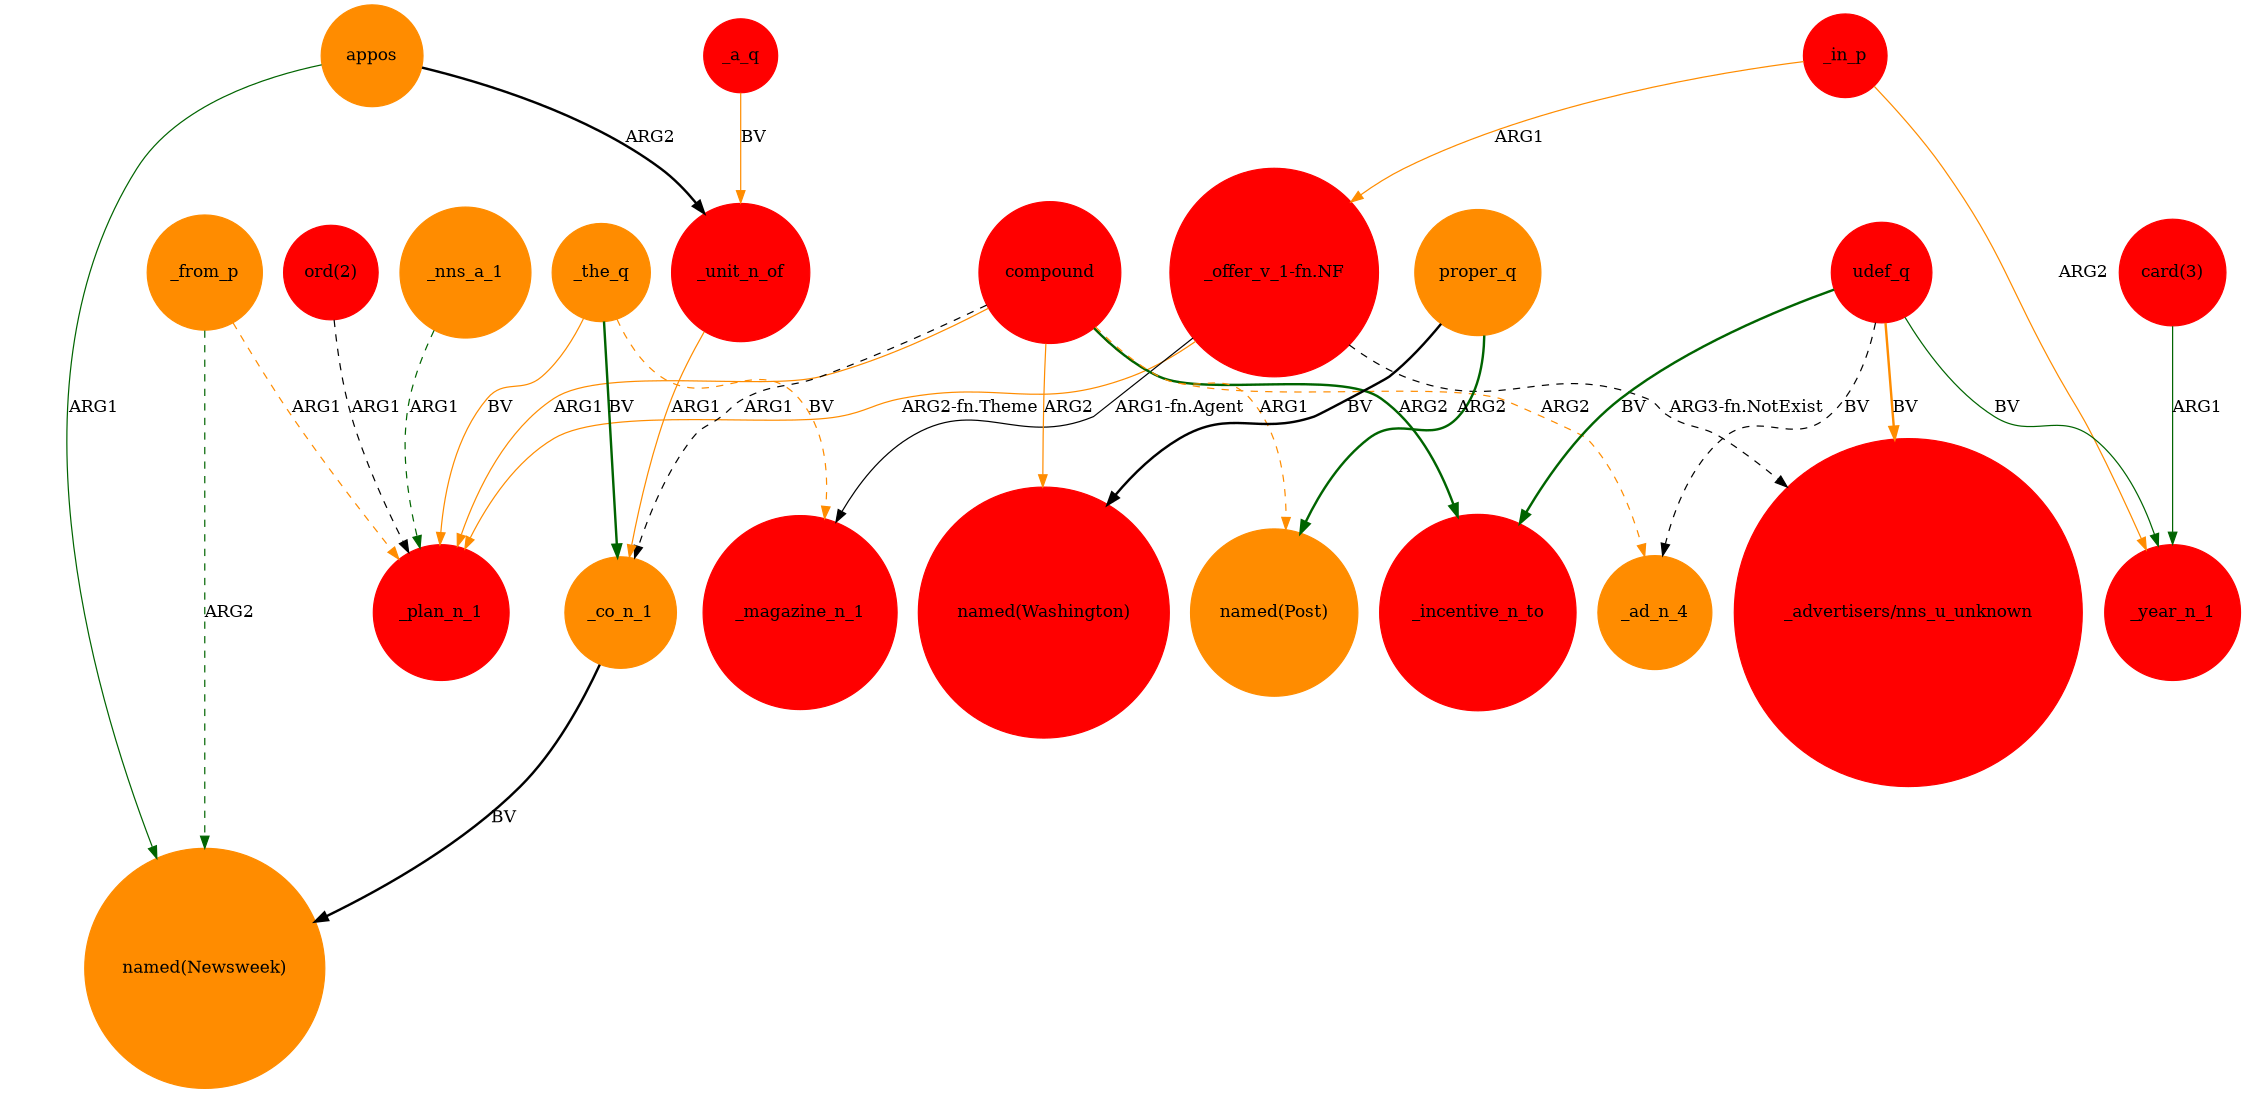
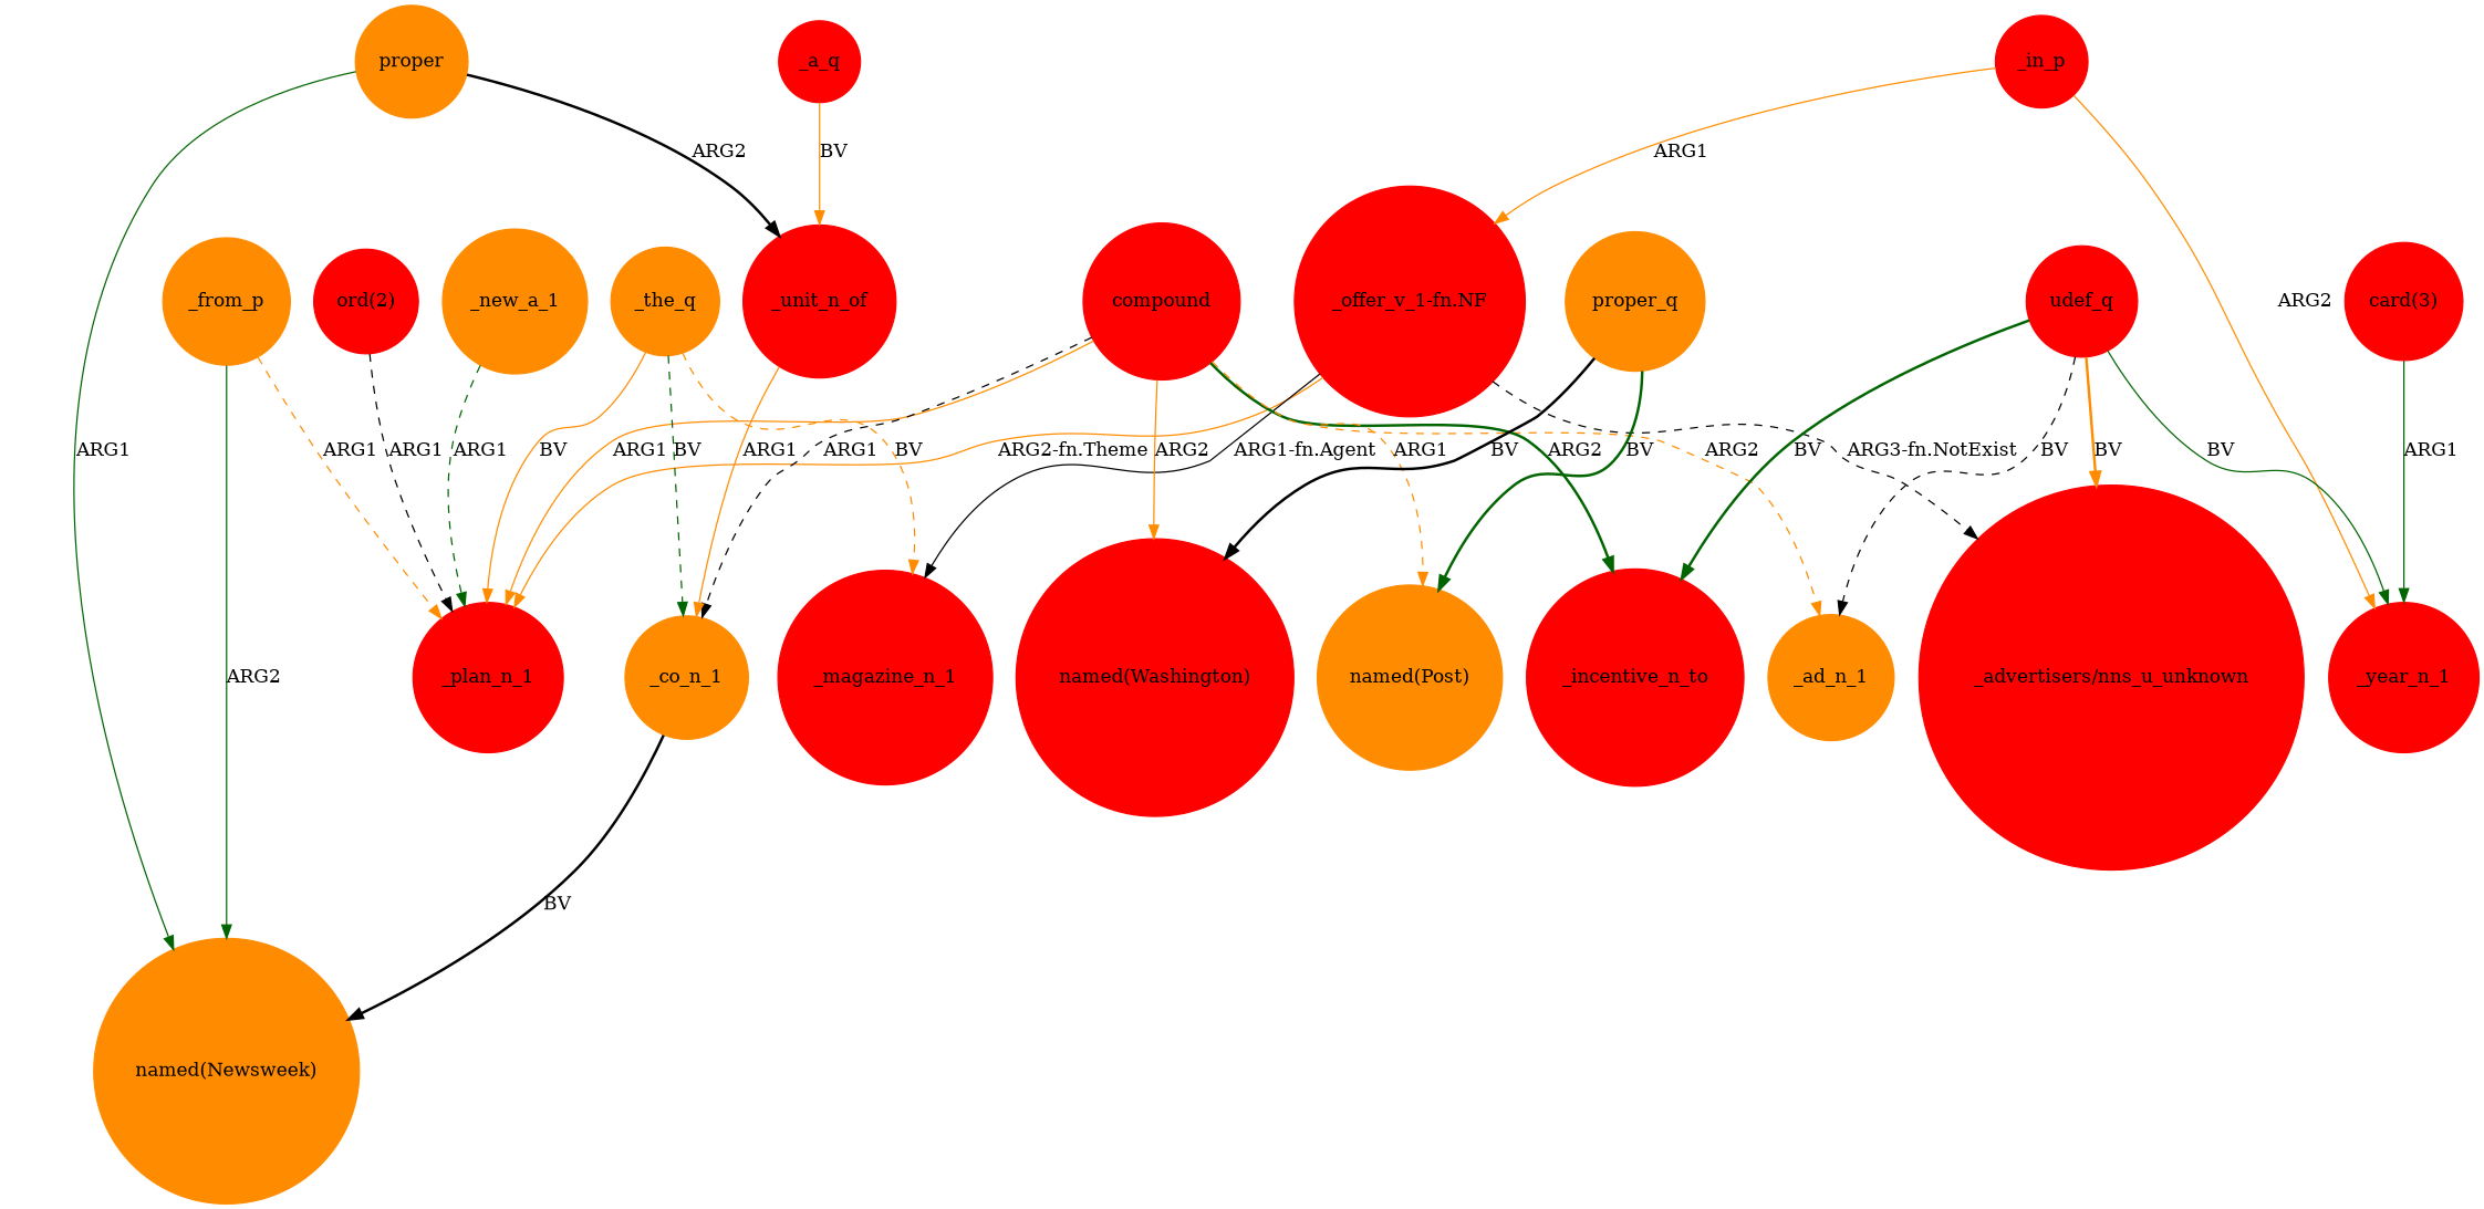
  digraph {
    node [color=red shape=circle style=filled]
    edge [color=darkorange style=solid]
    "_offer_v_1-fn.NF"
    _plan_n_1
    "_advertisers/nns_u_unknown"
    _magazine_n_1
    _in_p
    _year_n_1
    compound
-   _ad_n_1 [color=darkorange label=_ad_n_4]
+   _ad_n_1 [color=darkorange]
    _incentive_n_to
    "named(Post)" [color=darkorange]
    "named(Washington)"
    _co_n_1 [color=darkorange]
    "named(Newsweek)" [color=darkorange]
    udef_q
    _the_q [color=darkorange]
-   appos [color=darkorange]
+   appos [color=darkorange label=proper]
    _unit_n_of
-   _new_a_1 [color=darkorange label=_nns_a_1]
+   _new_a_1 [color=darkorange]
    proper_q [color=darkorange]
    "ord(2)"
    _a_q
    "card(3)"
    _from_p [color=darkorange]
    "_offer_v_1-fn.NF" -> _plan_n_1 [label="ARG2-fn.Theme"]
    "_offer_v_1-fn.NF" -> "_advertisers/nns_u_unknown" [color=black label="ARG3-fn.NotExist" style=dashed]
    "_offer_v_1-fn.NF" -> _magazine_n_1 [color=black label="ARG1-fn.Agent"]
    _in_p -> "_offer_v_1-fn.NF" [label=ARG1]
    _in_p -> _year_n_1 [label=ARG2]
    compound -> _plan_n_1 [label=ARG1]
    compound -> _ad_n_1 [label=ARG2 style=dashed]
    compound -> _incentive_n_to [color=darkgreen label=ARG2 style=bold]
    compound -> "named(Post)" [label=ARG1 style=dashed]
    compound -> "named(Washington)" [label=ARG2]
    compound -> _co_n_1 [color=black label=ARG1 style=dashed]
    _co_n_1 -> "named(Newsweek)" [color=black label=BV style=bold]
    udef_q -> "_advertisers/nns_u_unknown" [label=BV style=bold]
    udef_q -> _year_n_1 [color=darkgreen label=BV]
    udef_q -> _ad_n_1 [color=black label=BV style=dashed]
    udef_q -> _incentive_n_to [color=darkgreen label=BV style=bold]
    _the_q -> _plan_n_1 [label=BV]
    _the_q -> _magazine_n_1 [label=BV style=dashed]
-   _the_q -> _co_n_1 [color=darkgreen label=BV style=bold]
+   _the_q -> _co_n_1 [color=darkgreen label=BV style=dashed]
    appos -> "named(Newsweek)" [color=darkgreen label=ARG1]
    appos -> _unit_n_of [color=black label=ARG2 style=bold]
    _unit_n_of -> _co_n_1 [label=ARG1]
    _new_a_1 -> _plan_n_1 [color=darkgreen label=ARG1 style=dashed]
-   proper_q -> "named(Post)" [color=darkgreen label=ARG2 style=bold]
+   proper_q -> "named(Post)" [color=darkgreen label=BV style=bold]
    proper_q -> "named(Washington)" [color=black label=BV style=bold]
    "ord(2)" -> _plan_n_1 [color=black label=ARG1 style=dashed]
    _a_q -> _unit_n_of [label=BV]
    "card(3)" -> _year_n_1 [color=darkgreen label=ARG1]
    _from_p -> _plan_n_1 [label=ARG1 style=dashed]
-   _from_p -> "named(Newsweek)" [color=darkgreen label=ARG2 style=dashed]
+   _from_p -> "named(Newsweek)" [color=darkgreen label=ARG2]
  }
